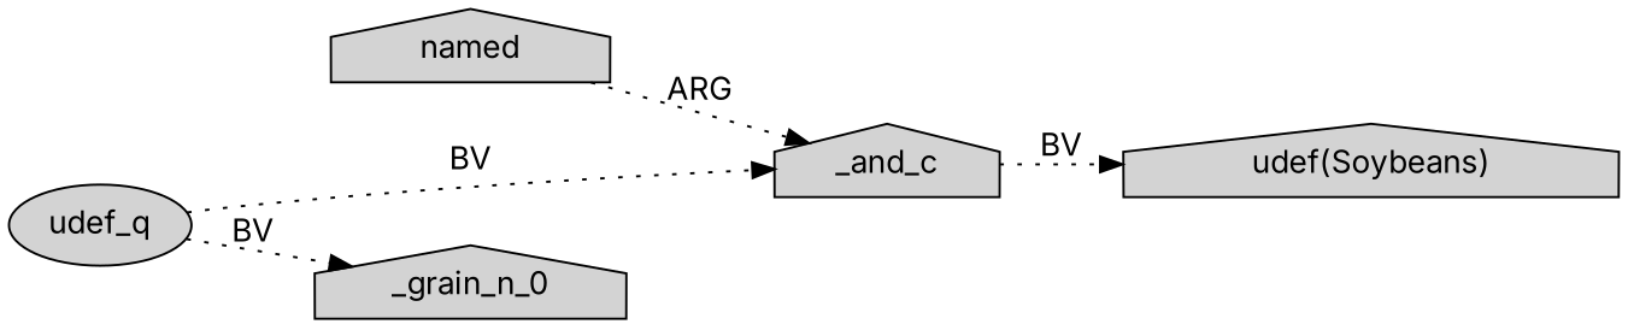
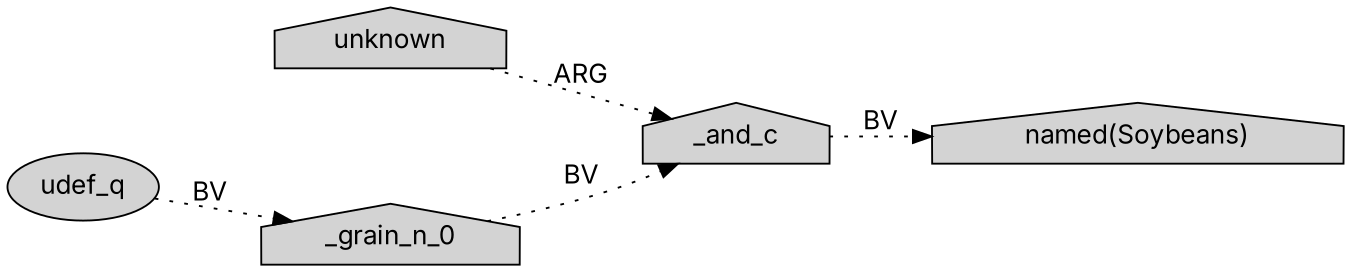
  digraph {
    fontname=Inter
    rankdir=LR
    node [fontname=Inter shape=house style=filled]
    edge [fontname=Inter style=dotted]
-   unknown [label=named]
+   unknown
    _and_c
-   "named(Soybeans)" [label="udef(Soybeans)"]
+   "named(Soybeans)"
    udef_q [shape=ellipse]
    n5 [label=_grain_n_0]
    unknown -> _and_c [label=ARG]
    _and_c -> "named(Soybeans)" [label=BV]
-   udef_q -> _and_c [label=BV]
+   n5 -> _and_c [label=BV]
    udef_q -> n5 [label=BV]
  }
